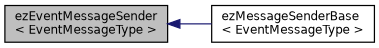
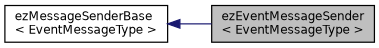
  digraph {
    rankdir=LR
    node [color=black fontname=Helvetica fontsize=10 shape=record style=filled]
    n1 [fillcolor=grey75 fontcolor=black height=0.2 label="ezEventMessageSender\l\< EventMessageType \>" width=0.4]
    n2 [fillcolor=white height=0.2 label="ezMessageSenderBase\l\< EventMessageType \>" width=0.4]
-   n1 -> n2 [color=midnightblue dir=back fontname=Helvetica fontsize=10 labelfontname=Helvetica labelfontsize=10 style=solid]
+   n2 -> n1 [color=midnightblue dir=back fontname=Helvetica fontsize=10 labelfontname=Helvetica labelfontsize=10 style=solid]
  }
